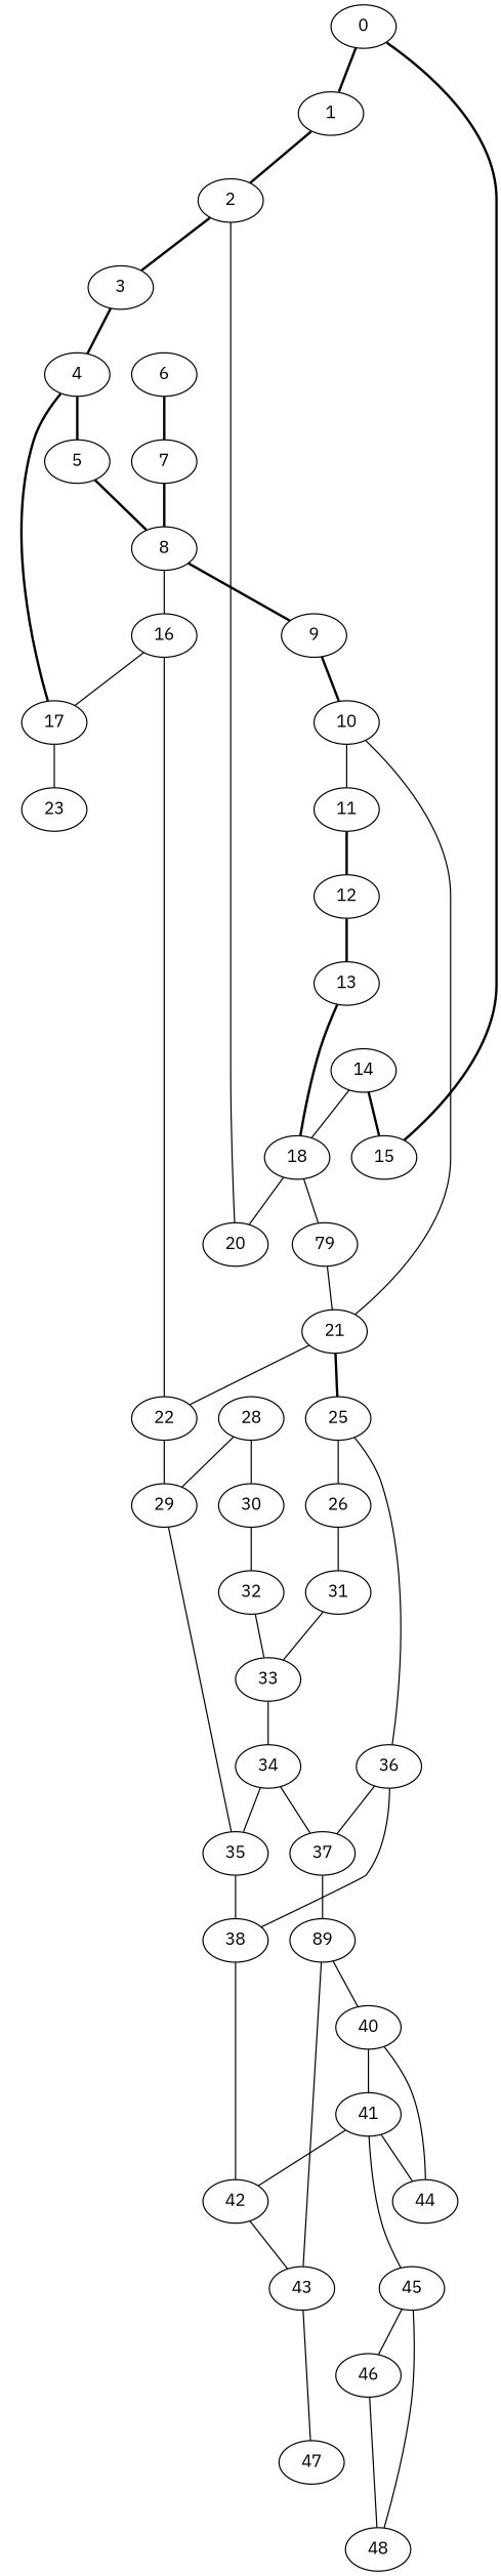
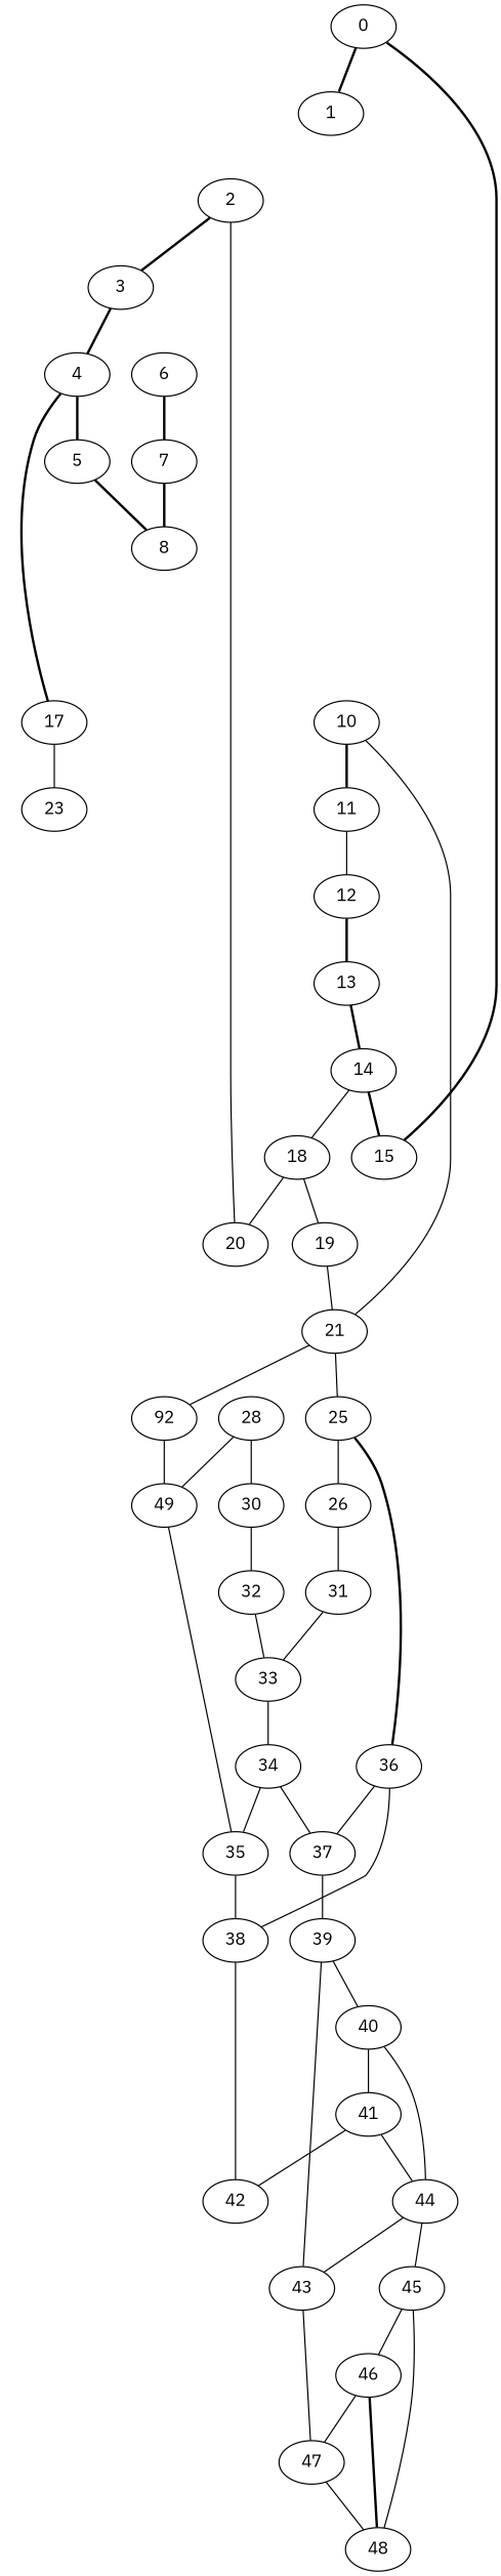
  graph {
    fontname="IBM Plex Sans"
    node [fontname="IBM Plex Sans"]
    edge [fontname="IBM Plex Sans"]
    0
    1
    15
    2
    3
    20
    4
    5
    17
    8
    23
    6
    7
-   9
-   16
    10
-   22
+   22 [label=92]
    11
    21
-   29
+   29 [label=49]
    12
-   19 [label=79]
+   19
    13
    25
    14
    18
    35
    26
    36
    31
    37
    38
    28
    30
    32
    33
-   39 [label=89]
+   39
    42
    34
    40
    43
    41
    44
    47
    45
    48
    46
    0 -- 1 [style=bold]
    0 -- 15 [style=bold]
-   1 -- 2 [style=bold]
    2 -- 3 [style=bold]
    2 -- 20
    3 -- 4 [style=bold]
    4 -- 5 [style=bold]
    4 -- 17 [style=bold]
    5 -- 8 [style=bold]
    17 -- 23
-   8 -- 9 [style=bold]
-   8 -- 16
    6 -- 7 [style=bold]
    7 -- 8 [style=bold]
-   9 -- 10 [style=bold]
-   16 -- 17
-   16 -- 22
-   10 -- 11 [style=solid]
+   10 -- 11 [style=bold]
    10 -- 21
    22 -- 29
-   11 -- 12 [style=bold]
+   11 -- 12 [style=solid]
    21 -- 22
-   21 -- 25 [style=bold]
+   21 -- 25
    29 -- 35
    12 -- 13 [style=bold]
    19 -- 21
-   13 -- 18 [style=bold]
+   13 -- 14 [style=bold]
    25 -- 26
-   25 -- 36
+   25 -- 36 [style=bold]
    14 -- 15 [style=bold]
    14 -- 18
    18 -- 20
    18 -- 19
    35 -- 38
    26 -- 31
    36 -- 37
    36 -- 38
    31 -- 33
    37 -- 39
    38 -- 42
    28 -- 29
    28 -- 30
    30 -- 32
    32 -- 33
    33 -- 34
    39 -- 40
    39 -- 43
-   42 -- 43
+   44 -- 43
    34 -- 35
    34 -- 37
    40 -- 41
    40 -- 44
    43 -- 47
    41 -- 42
    41 -- 44
-   41 -- 45
+   44 -- 45
+   47 -- 48
    45 -- 48
    45 -- 46
-   46 -- 48
+   46 -- 47
+   46 -- 48 [style=bold]
  }
